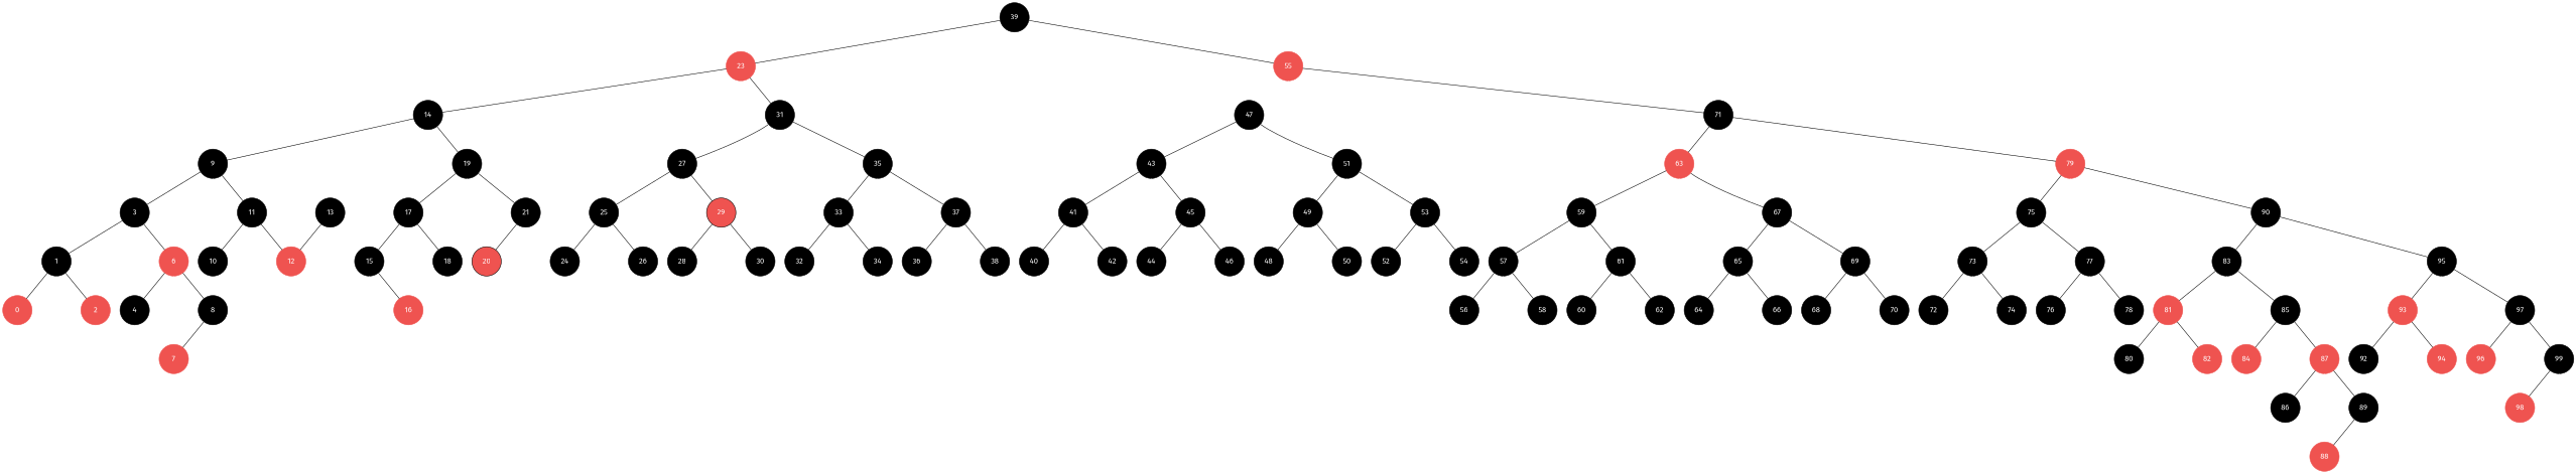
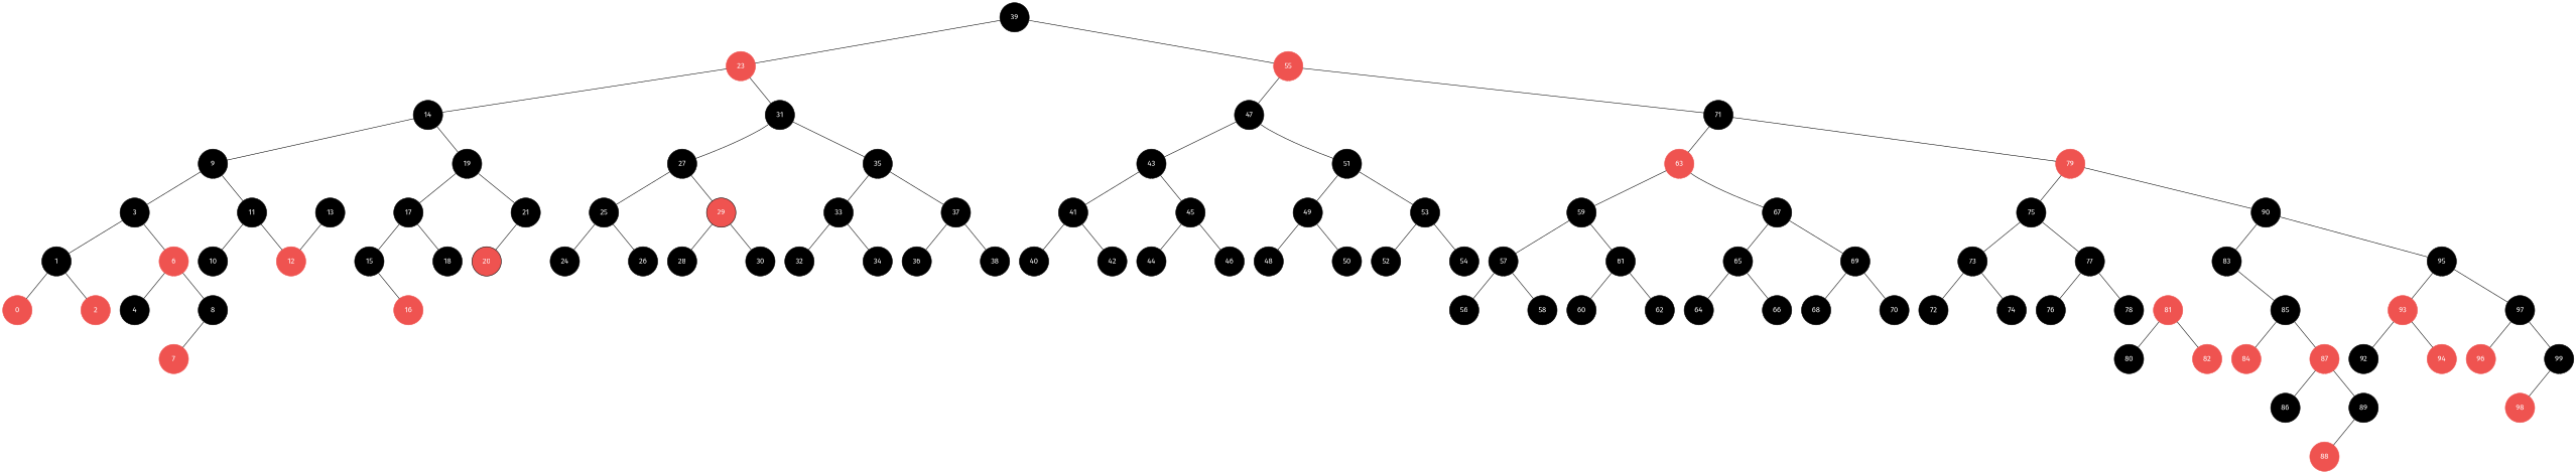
  digraph {
    fontname="Fira Sans"
    node [color=black fixedsize=true fontcolor=white fontname="Fira Sans" shape=circle style=filled]
    edge [arrowhead=none color=black fontname="Fira Sans" style=filled weight=10]
    39 [height=0.75 width=0.75]
    23 [color="#ef5350" height=0.75 width=0.75]
    "[39" [color=white height=0.75 width=0.75]
    55 [color="#ef5350" height=0.75 width=0.75]
    14 [height=0.75 width=0.75]
    "[23" [color=white height=0.75 width=0.75]
    31 [height=0.75 width=0.75]
    47 [height=0.75 width=0.75]
    "[55" [color=white height=0.75 width=0.75]
    71 [height=0.75 width=0.75]
    9 [height=0.75 width=0.75]
    "[14" [color=white height=0.75 width=0.75]
    19 [height=0.75 width=0.75]
    27 [height=0.75 width=0.75]
    "[31" [color=white height=0.75 width=0.75]
    35 [height=0.75 width=0.75]
    43 [height=0.75 width=0.75]
    "[47" [color=white height=0.75 width=0.75]
    51 [height=0.75 width=0.75]
    63 [color="#ef5350" height=0.75 width=0.75]
    "[71" [color=white height=0.75 width=0.75]
    79 [color="#ef5350" height=0.75 width=0.75]
    41 [height=0.75 width=0.75]
    "[43" [color=white height=0.75 width=0.75]
    45 [height=0.75 width=0.75]
    49 [height=0.75 width=0.75]
    "[51" [color=white height=0.75 width=0.75]
    53 [height=0.75 width=0.75]
    59 [height=0.75 width=0.75]
    "[63" [color=white height=0.75 width=0.75]
    67 [height=0.75 width=0.75]
    75 [height=0.75 width=0.75]
    "[79" [color=white height=0.75 width=0.75]
    90 [height=0.75 width=0.75]
    57 [height=0.75 width=0.75]
    "[59" [color=white height=0.75 width=0.75]
    61 [height=0.75 width=0.75]
    65 [height=0.75 width=0.75]
    "[67" [color=white height=0.75 width=0.75]
    69 [height=0.75 width=0.75]
    73 [height=0.75 width=0.75]
    "[75" [color=white height=0.75 width=0.75]
    77 [height=0.75 width=0.75]
    83 [height=0.75 width=0.75]
    "[90" [color=white height=0.75 width=0.75]
    95 [height=0.75 width=0.75]
    72 [height=0.75 width=0.75]
    "[73" [color=white height=0.75 width=0.75]
    74 [height=0.75 width=0.75]
    76 [height=0.75 width=0.75]
    "[77" [color=white height=0.75 width=0.75]
    78 [height=0.75 width=0.75]
    81 [color="#ef5350" height=0.75 width=0.75]
    "[83" [color=white height=0.75 width=0.75]
    85 [height=0.75 width=0.75]
    93 [color="#ef5350" height=0.75 width=0.75]
    "[95" [color=white height=0.75 width=0.75]
    97 [height=0.75 width=0.75]
    80 [height=0.75 width=0.75]
    "[81" [color=white height=0.75 width=0.75]
    82 [color="#ef5350" height=0.75 width=0.75]
    84 [color="#ef5350" height=0.75 width=0.75]
    "[85" [color=white height=0.75 width=0.75]
    87 [color="#ef5350" height=0.75 width=0.75]
    92 [height=0.75 width=0.75]
    "[93" [color=white height=0.75 width=0.75]
    94 [color="#ef5350" height=0.75 width=0.75]
    96 [color="#ef5350" height=0.75 width=0.75]
    "[97" [color=white height=0.75 width=0.75]
    99 [height=0.75 width=0.75]
    98 [color="#ef5350" height=0.75 width=0.75]
    "]99" [color=white height=0.75 width=0.75]
    86 [height=0.75 width=0.75]
    "[87" [color=white height=0.75 width=0.75]
    89 [height=0.75 width=0.75]
    88 [color="#ef5350" height=0.75 width=0.75]
    "]89" [color=white height=0.75 width=0.75]
    56 [height=0.75 width=0.75]
    "[57" [color=white height=0.75 width=0.75]
    58 [height=0.75 width=0.75]
    60 [height=0.75 width=0.75]
    "[61" [color=white height=0.75 width=0.75]
    62 [height=0.75 width=0.75]
    64 [height=0.75 width=0.75]
    "[65" [color=white height=0.75 width=0.75]
    66 [height=0.75 width=0.75]
    68 [height=0.75 width=0.75]
    "[69" [color=white height=0.75 width=0.75]
    70 [height=0.75 width=0.75]
    40 [height=0.75 width=0.75]
    "[41" [color=white height=0.75 width=0.75]
    42 [height=0.75 width=0.75]
    44 [height=0.75 width=0.75]
    "[45" [color=white height=0.75 width=0.75]
    46 [height=0.75 width=0.75]
    48 [height=0.75 width=0.75]
    "[49" [color=white height=0.75 width=0.75]
    50 [height=0.75 width=0.75]
    52 [height=0.75 width=0.75]
    "[53" [color=white height=0.75 width=0.75]
    54 [height=0.75 width=0.75]
    3 [height=0.75 width=0.75]
    "[9" [color=white height=0.75 width=0.75]
    11 [height=0.75 width=0.75]
    17 [height=0.75 width=0.75]
    "[19" [color=white height=0.75 width=0.75]
    21 [height=0.75 width=0.75]
    25 [height=0.75 width=0.75]
    "[27" [color=white height=0.75 width=0.75]
    29 [fillcolor="#ef5350" height=0.75 width=0.75]
    33 [height=0.75 width=0.75]
    "[35" [color=white height=0.75 width=0.75]
    37 [height=0.75 width=0.75]
    24 [height=0.75 width=0.75]
    "[25" [color=white height=0.75 width=0.75]
    26 [height=0.75 width=0.75]
    28 [height=0.75 width=0.75]
    "[29" [color=white height=0.75 width=0.75]
    30 [height=0.75 width=0.75]
    32 [height=0.75 width=0.75]
    "[33" [color=white height=0.75 width=0.75]
    34 [height=0.75 width=0.75]
    36 [height=0.75 width=0.75]
    "[37" [color=white height=0.75 width=0.75]
    38 [height=0.75 width=0.75]
    1 [height=0.75 width=0.75]
    "[3" [color=white height=0.75 width=0.75]
    6 [color="#ef5350" height=0.75 width=0.75]
    10 [height=0.75 width=0.75]
    "[11" [color=white height=0.75 width=0.75]
    12 [color="#ef5350" height=0.75 width=0.75]
    15 [height=0.75 width=0.75]
    "[17" [color=white height=0.75 width=0.75]
    18 [height=0.75 width=0.75]
    20 [fillcolor="#ef5350" height=0.75 width=0.75]
    "[21" [color=white height=0.75 width=0.75]
    "|15" [color=white height=0.75 width=0.75]
    16 [color="#ef5350" height=0.75 width=0.75]
    0 [color="#ef5350" height=0.75 width=0.75]
    "[1" [color=white height=0.75 width=0.75]
    2 [color="#ef5350" height=0.75 width=0.75]
    4 [height=0.75 width=0.75]
    "[6" [color=white height=0.75 width=0.75]
    8 [height=0.75 width=0.75]
    13 [height=0.75 width=0.75]
    "]13" [color=white height=0.75 width=0.75]
    7 [color="#ef5350" height=0.75 width=0.75]
    "]8" [color=white height=0.75 width=0.75]
    39 -> 23
    39 -> "[39" [color=white weight=100]
    39 -> 55
    23 -> 14
    23 -> "[23" [color=white weight=100]
    23 -> 31
+   55 -> 47
    55 -> "[55" [color=white weight=100]
    55 -> 71
    14 -> 9
    14 -> "[14" [color=white weight=100]
    14 -> 19
    31 -> 27
    31 -> "[31" [color=white weight=100]
    31 -> 35
    47 -> 43
    47 -> "[47" [color=white weight=100]
    47 -> 51
    71 -> 63
    71 -> "[71" [color=white weight=100]
    71 -> 79
    9 -> 3
    9 -> "[9" [color=white weight=100]
    9 -> 11
    19 -> 17
    19 -> "[19" [color=white weight=100]
    19 -> 21
    27 -> 25
    27 -> "[27" [color=white weight=100]
    27 -> 29
    35 -> 33
    35 -> "[35" [color=white weight=100]
    35 -> 37
    43 -> 41
    43 -> "[43" [color=white weight=100]
    43 -> 45
    51 -> 49
    51 -> "[51" [color=white weight=100]
    51 -> 53
    63 -> 59
    63 -> "[63" [color=white weight=100]
    63 -> 67
    79 -> 75
    79 -> "[79" [color=white weight=100]
    79 -> 90
    41 -> 40
    41 -> "[41" [color=white weight=100]
    41 -> 42
    45 -> 44
    45 -> "[45" [color=white weight=100]
    45 -> 46
    49 -> 48
    49 -> "[49" [color=white weight=100]
    49 -> 50
    53 -> 52
    53 -> "[53" [color=white weight=100]
    53 -> 54
    59 -> 57
    59 -> "[59" [color=white weight=100]
    59 -> 61
    67 -> 65
    67 -> "[67" [color=white weight=100]
    67 -> 69
    75 -> 73
    75 -> "[75" [color=white weight=100]
    75 -> 77
    90 -> 83
    90 -> "[90" [color=white weight=100]
    90 -> 95
    57 -> 56
    57 -> "[57" [color=white weight=100]
    57 -> 58
    61 -> 60
    61 -> "[61" [color=white weight=100]
    61 -> 62
    65 -> 64
    65 -> "[65" [color=white weight=100]
    65 -> 66
    69 -> 68
    69 -> "[69" [color=white weight=100]
    69 -> 70
    73 -> 72
    73 -> "[73" [color=white weight=100]
    73 -> 74
    77 -> 76
    77 -> "[77" [color=white weight=100]
    77 -> 78
-   83 -> 81
    83 -> "[83" [color=white weight=100]
    83 -> 85
    95 -> 93
    95 -> "[95" [color=white weight=100]
    95 -> 97
    81 -> 80
    81 -> "[81" [color=white weight=100]
    81 -> 82
    85 -> 84
    85 -> "[85" [color=white weight=100]
    85 -> 87
    93 -> 92
    93 -> "[93" [color=white weight=100]
    93 -> 94
    97 -> 96
    97 -> "[97" [color=white weight=100]
    97 -> 99
    87 -> 86
    87 -> "[87" [color=white weight=100]
    87 -> 89
    99 -> 98
    99 -> "]99" [color=white weight=100]
    89 -> 88
    89 -> "]89" [color=white weight=100]
    3 -> 1
    3 -> "[3" [color=white weight=100]
    3 -> 6
    11 -> 10
    11 -> "[11" [color=white weight=100]
    11 -> 12
    17 -> 15
    17 -> "[17" [color=white weight=100]
    17 -> 18
    21 -> 20
    21 -> "[21" [color=white weight=100]
    25 -> 24
    25 -> "[25" [color=white weight=100]
    25 -> 26
    29 -> 28
    29 -> "[29" [color=white weight=100]
    29 -> 30
    33 -> 32
    33 -> "[33" [color=white weight=100]
    33 -> 34
    37 -> 36
    37 -> "[37" [color=white weight=100]
    37 -> 38
    1 -> 0
    1 -> "[1" [color=white weight=100]
    1 -> 2
    6 -> 4
    6 -> "[6" [color=white weight=100]
    6 -> 8
    15 -> "|15" [color=white weight=100]
    15 -> 16
    8 -> 7
    8 -> "]8" [color=white weight=100]
    13 -> 12
    13 -> "]13" [color=white weight=100]
  }
